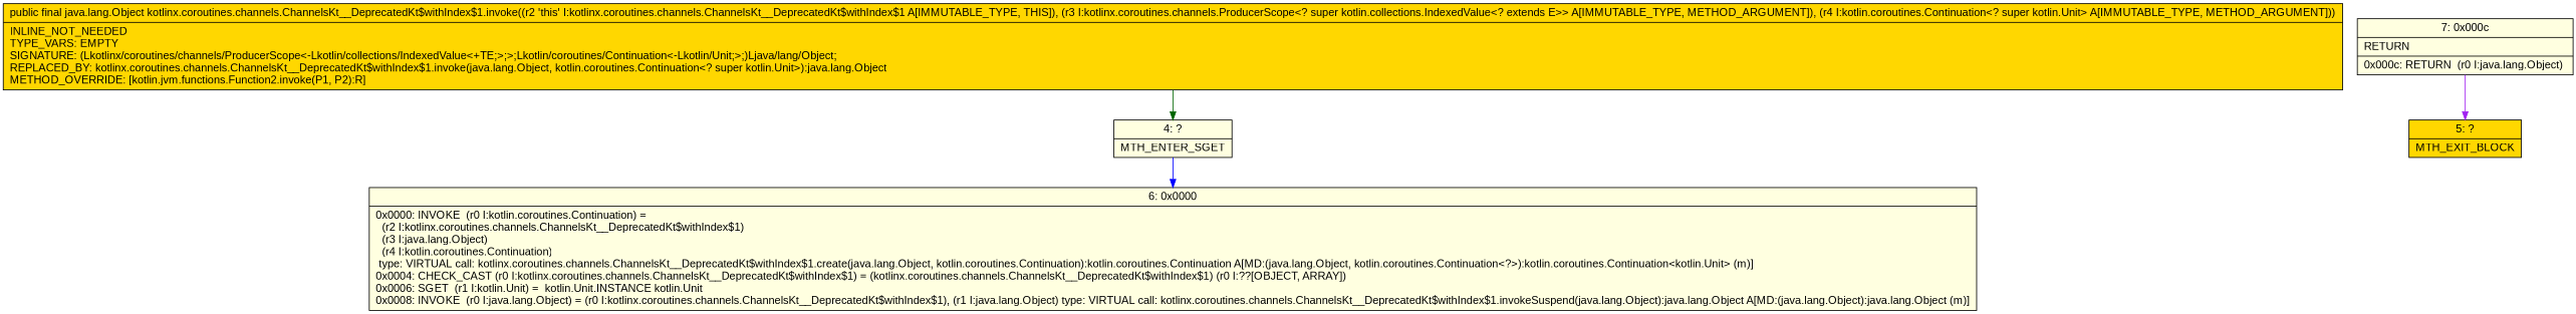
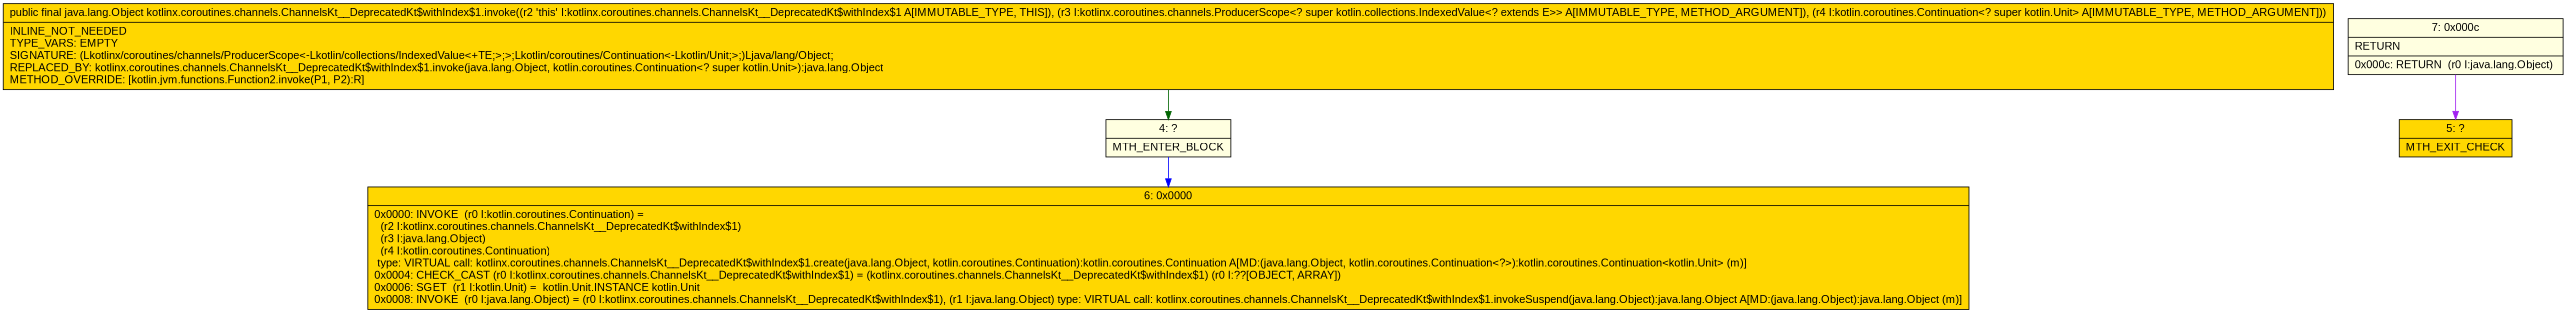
  digraph {
    fontname="Liberation Sans"
    node [fillcolor=gold fontname="Liberation Sans" shape=record style=filled]
    edge [fontname="Liberation Sans"]
-   n1 [fillcolor=lightyellow label="{4\:\ ?|MTH_ENTER_SGET\l}"]
-   n2 [fillcolor=lightyellow label="{6\:\ 0x0000|0x0000: INVOKE  (r0 I:kotlin.coroutines.Continuation) = \l  (r2 I:kotlinx.coroutines.channels.ChannelsKt__DeprecatedKt$withIndex$1)\l  (r3 I:java.lang.Object)\l  (r4 I:kotlin.coroutines.Continuation)\l type: VIRTUAL call: kotlinx.coroutines.channels.ChannelsKt__DeprecatedKt$withIndex$1.create(java.lang.Object, kotlin.coroutines.Continuation):kotlin.coroutines.Continuation A[MD:(java.lang.Object, kotlin.coroutines.Continuation\<?\>):kotlin.coroutines.Continuation\<kotlin.Unit\> (m)]\l0x0004: CHECK_CAST (r0 I:kotlinx.coroutines.channels.ChannelsKt__DeprecatedKt$withIndex$1) = (kotlinx.coroutines.channels.ChannelsKt__DeprecatedKt$withIndex$1) (r0 I:??[OBJECT, ARRAY]) \l0x0006: SGET  (r1 I:kotlin.Unit) =  kotlin.Unit.INSTANCE kotlin.Unit \l0x0008: INVOKE  (r0 I:java.lang.Object) = (r0 I:kotlinx.coroutines.channels.ChannelsKt__DeprecatedKt$withIndex$1), (r1 I:java.lang.Object) type: VIRTUAL call: kotlinx.coroutines.channels.ChannelsKt__DeprecatedKt$withIndex$1.invokeSuspend(java.lang.Object):java.lang.Object A[MD:(java.lang.Object):java.lang.Object (m)]\l}"]
+   n1 [fillcolor=lightyellow label="{4\:\ ?|MTH_ENTER_BLOCK\l}"]
+   n2 [label="{6\:\ 0x0000|0x0000: INVOKE  (r0 I:kotlin.coroutines.Continuation) = \l  (r2 I:kotlinx.coroutines.channels.ChannelsKt__DeprecatedKt$withIndex$1)\l  (r3 I:java.lang.Object)\l  (r4 I:kotlin.coroutines.Continuation)\l type: VIRTUAL call: kotlinx.coroutines.channels.ChannelsKt__DeprecatedKt$withIndex$1.create(java.lang.Object, kotlin.coroutines.Continuation):kotlin.coroutines.Continuation A[MD:(java.lang.Object, kotlin.coroutines.Continuation\<?\>):kotlin.coroutines.Continuation\<kotlin.Unit\> (m)]\l0x0004: CHECK_CAST (r0 I:kotlinx.coroutines.channels.ChannelsKt__DeprecatedKt$withIndex$1) = (kotlinx.coroutines.channels.ChannelsKt__DeprecatedKt$withIndex$1) (r0 I:??[OBJECT, ARRAY]) \l0x0006: SGET  (r1 I:kotlin.Unit) =  kotlin.Unit.INSTANCE kotlin.Unit \l0x0008: INVOKE  (r0 I:java.lang.Object) = (r0 I:kotlinx.coroutines.channels.ChannelsKt__DeprecatedKt$withIndex$1), (r1 I:java.lang.Object) type: VIRTUAL call: kotlinx.coroutines.channels.ChannelsKt__DeprecatedKt$withIndex$1.invokeSuspend(java.lang.Object):java.lang.Object A[MD:(java.lang.Object):java.lang.Object (m)]\l}"]
    n3 [fillcolor=lightyellow label="{7\:\ 0x000c|RETURN\l|0x000c: RETURN  (r0 I:java.lang.Object) \l}"]
-   n4 [label="{5\:\ ?|MTH_EXIT_BLOCK\l}"]
+   n4 [label="{5\:\ ?|MTH_EXIT_CHECK\l}"]
    n5 [label="{public final java.lang.Object kotlinx.coroutines.channels.ChannelsKt__DeprecatedKt$withIndex$1.invoke((r2 'this' I:kotlinx.coroutines.channels.ChannelsKt__DeprecatedKt$withIndex$1 A[IMMUTABLE_TYPE, THIS]), (r3 I:kotlinx.coroutines.channels.ProducerScope\<? super kotlin.collections.IndexedValue\<? extends E\>\> A[IMMUTABLE_TYPE, METHOD_ARGUMENT]), (r4 I:kotlin.coroutines.Continuation\<? super kotlin.Unit\> A[IMMUTABLE_TYPE, METHOD_ARGUMENT]))  | INLINE_NOT_NEEDED\lTYPE_VARS: EMPTY\lSIGNATURE: (Lkotlinx\/coroutines\/channels\/ProducerScope\<\-Lkotlin\/collections\/IndexedValue\<+TE;\>;\>;Lkotlin\/coroutines\/Continuation\<\-Lkotlin\/Unit;\>;)Ljava\/lang\/Object;\lREPLACED_BY: kotlinx.coroutines.channels.ChannelsKt__DeprecatedKt$withIndex$1.invoke(java.lang.Object, kotlin.coroutines.Continuation\<? super kotlin.Unit\>):java.lang.Object\lMETHOD_OVERRIDE: [kotlin.jvm.functions.Function2.invoke(P1, P2):R]\l}"]
    n1 -> n2 [color=blue]
    n3 -> n4 [color=purple]
    n5 -> n1 [color=darkgreen]
  }
